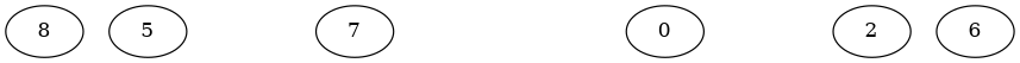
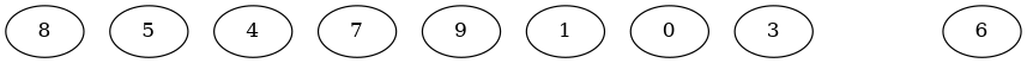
  digraph {
    "Duplicate states"=0
    GraphType=Independent
    "Max states in OPEN"=0
    Modes="120000ms; topo-ordered tasks, ; Pruning: task equivalence, fixed order ready list, ; F-value: ; Optimisation: best schedule length (SL) optimisation on equal, "
    NumberOfTasks=10
    "Pruned using list schedule length"=39
    "States removed from OPEN"=0
    TargetSystem="Homogeneous-2"
    "Time to schedule (ms)"=104
    "Total idle time"=0
    "Total schedule length"=29
    "Total sequential time"=58
    "Total states created"=89
    node ["Finish time"=24 Processor=0 "Start time"=0 Weight=8]
    8 ["Finish time"=10 Weight=10]
    5 ["Finish time"=9 Processor=1 Weight=9]
+   4 ["Finish time"=17 Processor=1 "Start time"=9]
    7 ["Finish time"=18 "Start time"=10]
+   9 [Processor=1 "Start time"=17 Weight=7]
+   1 ["Start time"=18 Weight=6]
    0 ["Finish time"=27 "Start time"=24 Weight=3]
-   2 ["Finish time"=29 "Start time"=27 Weight=2]
+   3 ["Finish time"=27 Processor=1 "Start time"=24 Weight=3]
    6 ["Finish time"=29 Processor=1 "Start time"=27 Weight=2]
  }
